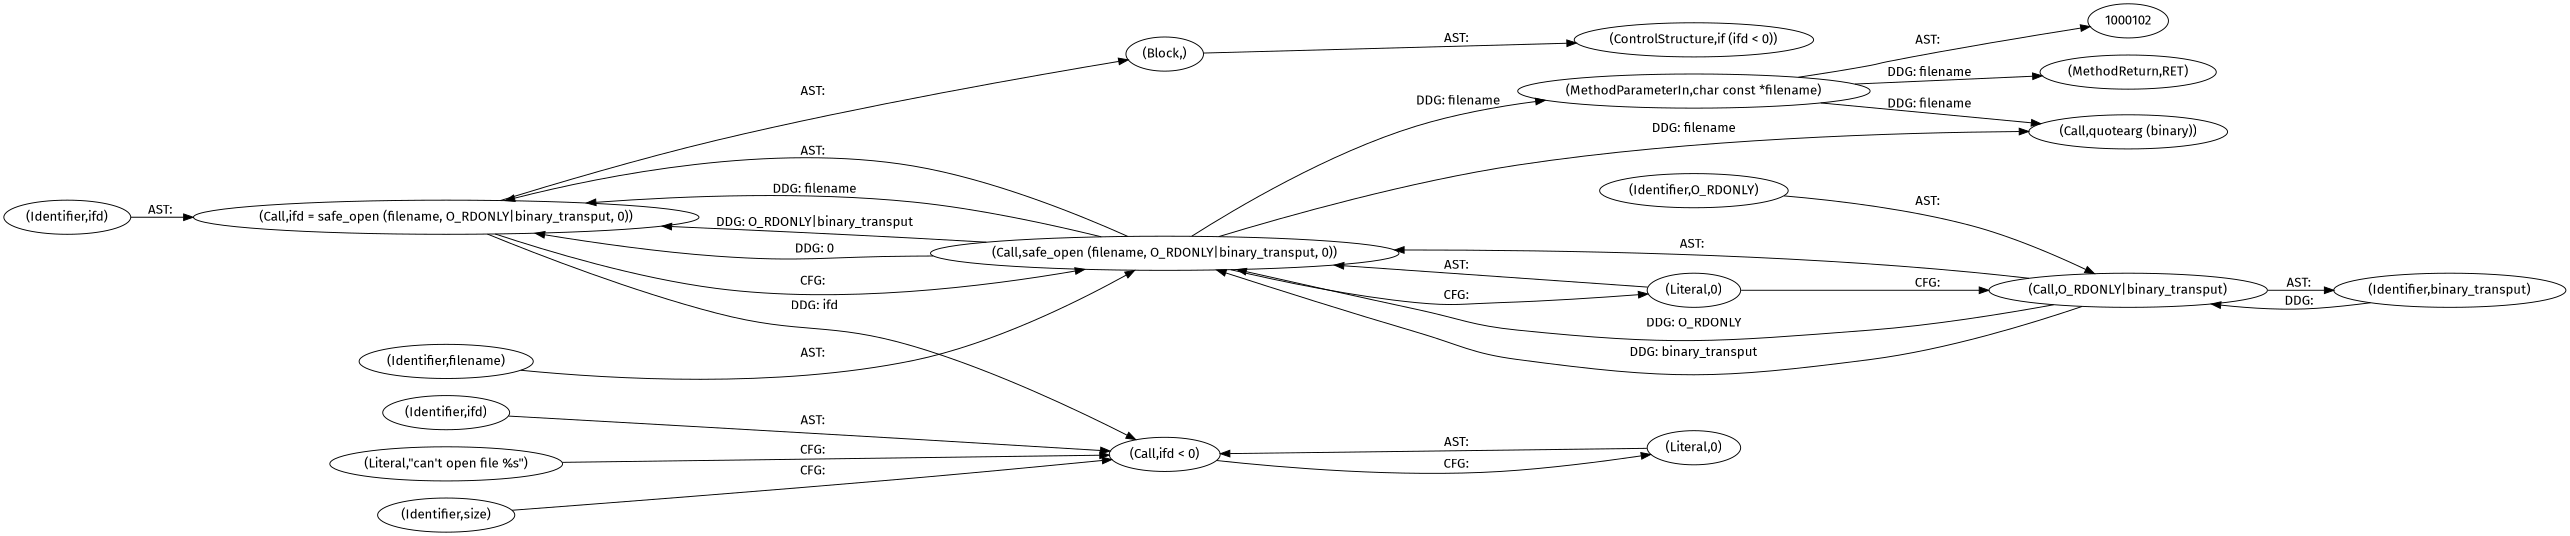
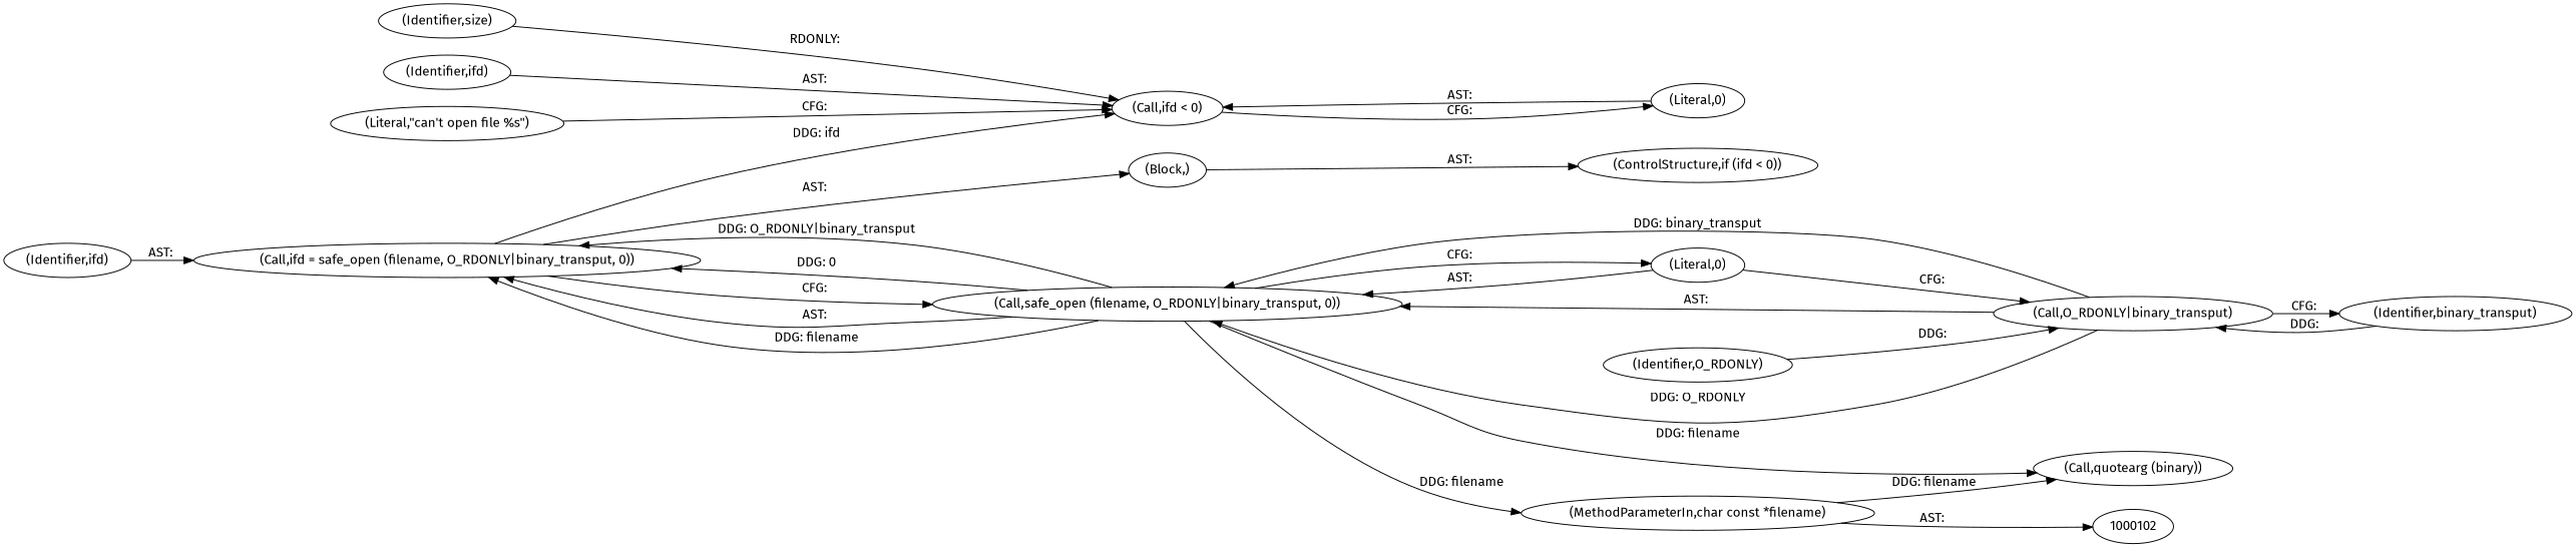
  digraph {
    fontname="Fira Sans"
    rankdir=LR
    node [fontname="Fira Sans"]
    edge [fontname="Fira Sans"]
    n1 [label="(Call,ifd = safe_open (filename, O_RDONLY|binary_transput, 0))"]
    n2 [label="(Call,safe_open (filename, O_RDONLY|binary_transput, 0))"]
    n3 [label="(Call,ifd < 0)"]
    n4 [label="(Block,)"]
    n5 [label="(Literal,0)"]
    n6 [label="(Call,quotearg (binary))"]
    n7 [label="(MethodParameterIn,char const *filename)"]
    n8 [label="(Literal,0)"]
    n9 [label="(ControlStructure,if (ifd < 0))"]
    n10 [label="(Call,O_RDONLY|binary_transput)"]
-   n11 [label="(MethodReturn,RET)"]
    n12 [label=1000102]
    n13 [label="(Identifier,binary_transput)"]
    n14 [label="(Identifier,O_RDONLY)"]
    n15 [label="(Identifier,ifd)"]
    n16 [label="(Literal,\"can't open file %s\")"]
-   n17 [label="(Identifier,filename)"]
    n18 [label="(Identifier,ifd)"]
    n19 [label="(Identifier,size)"]
    n1 -> n2 [label="CFG: "]
    n1 -> n3 [label="DDG: ifd"]
    n1 -> n4 [label="AST: "]
    n2 -> n1 [label="AST: "]
    n2 -> n1 [label="DDG: filename"]
    n2 -> n1 [label="DDG: O_RDONLY|binary_transput"]
    n2 -> n1 [label="DDG: 0"]
    n2 -> n5 [label="CFG: "]
    n2 -> n6 [label="DDG: filename"]
    n2 -> n7 [label="DDG: filename"]
    n3 -> n8 [label="CFG: "]
    n4 -> n9 [label="AST: "]
    n5 -> n2 [label="AST: "]
    n5 -> n10 [label="CFG: "]
    n7 -> n6 [label="DDG: filename"]
-   n7 -> n11 [label="DDG: filename"]
    n7 -> n12 [label="AST: "]
    n8 -> n3 [label="AST: "]
    n10 -> n2 [label="AST: "]
    n10 -> n2 [label="DDG: O_RDONLY"]
    n10 -> n2 [label="DDG: binary_transput"]
-   n10 -> n13 [label="AST: "]
+   n10 -> n13 [label="CFG: "]
    n13 -> n10 [label="DDG: "]
-   n14 -> n10 [label="AST: "]
+   n14 -> n10 [label="DDG: "]
    n15 -> n3 [label="AST: "]
    n16 -> n3 [label="CFG: "]
-   n17 -> n2 [label="AST: "]
    n18 -> n1 [label="AST: "]
-   n19 -> n3 [label="CFG: "]
+   n19 -> n3 [label="RDONLY: "]
  }
